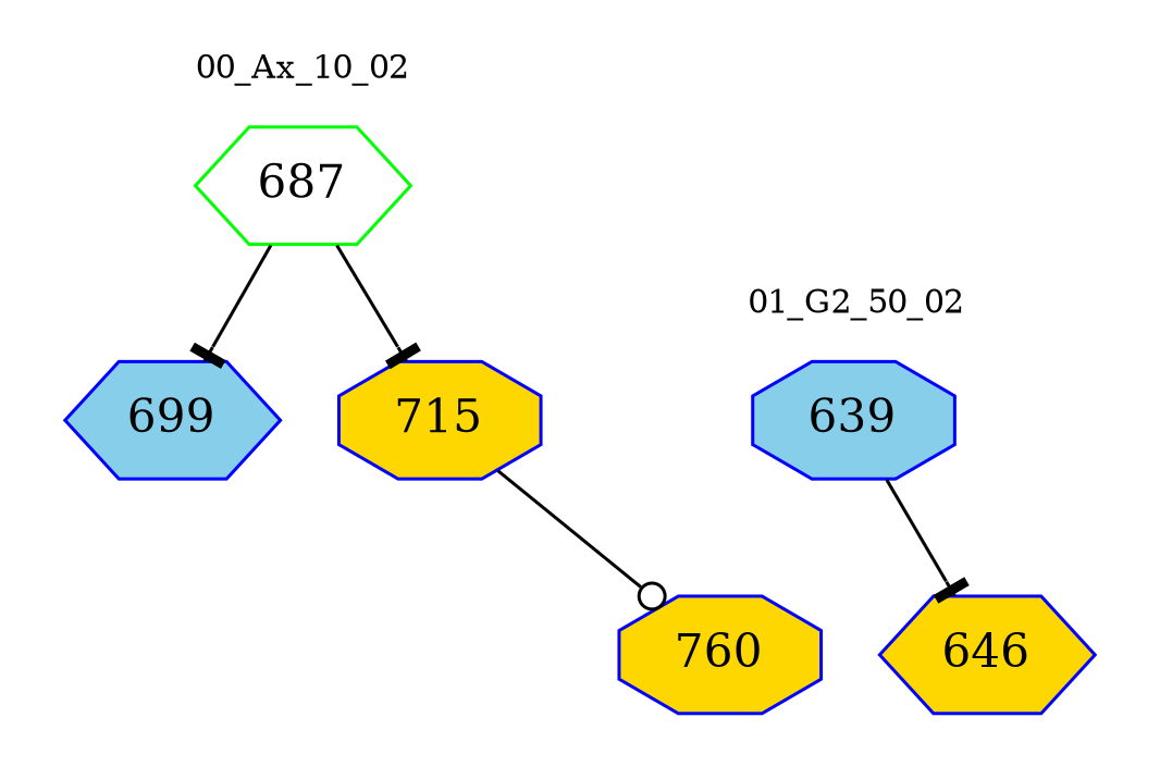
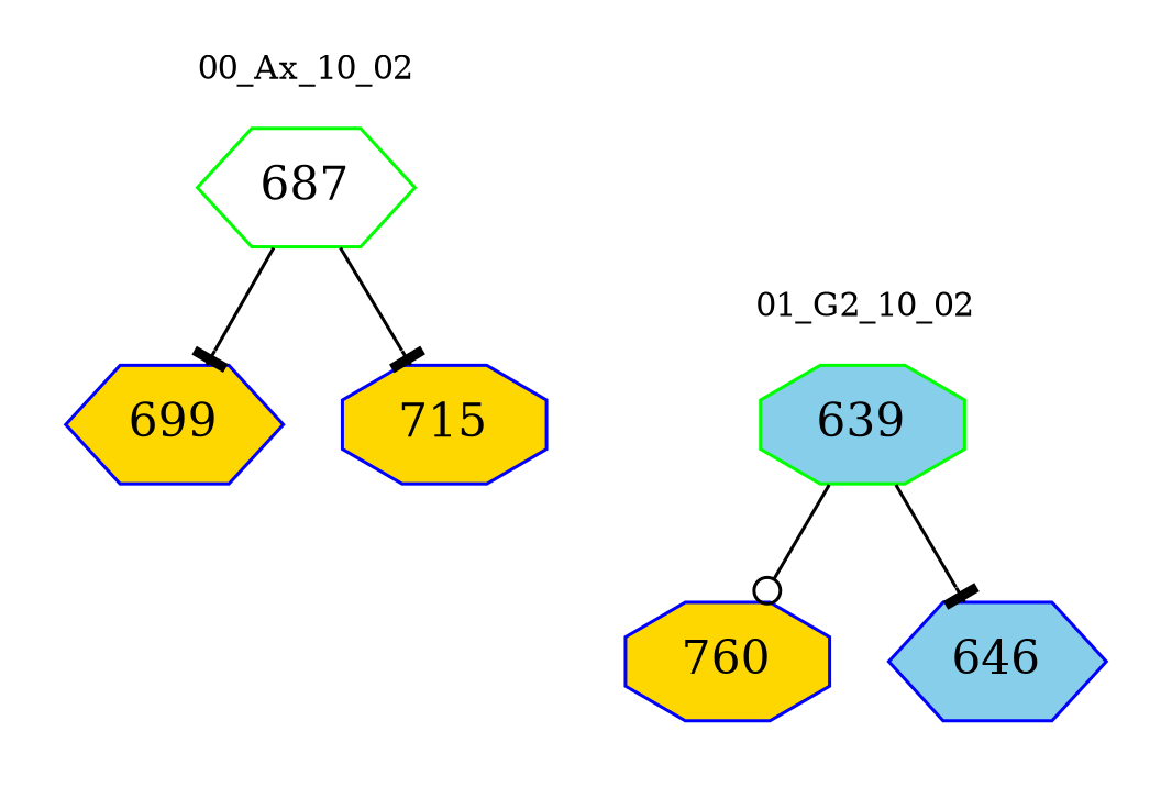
  digraph {
    node [color=blue fillcolor=skyblue shape=hexagon style=filled]
    edge [arrowhead=tee color=black]
    n1 [color=green fillcolor=white label=687]
-   n2 [label=699]
+   n2 [fillcolor=gold label=699]
    n3 [fillcolor=gold label=715 shape=octagon]
-   n4 [label=639 shape=octagon]
-   n5 [fillcolor=gold label=646]
+   n4 [color=green label=639 shape=octagon]
+   n5 [label=646]
    n6 [fillcolor=gold label=760 shape=octagon]
    subgraph cluster_1 {
      color=white
      fontsize=10
      label="00_Ax_10_02"
      n1
      n2
      n3
    }
    subgraph cluster_2 {
      color=white
      fontsize=10
-     label="01_G2_50_02"
+     label="01_G2_10_02"
      n4
      n5
      n6
    }
    n1 -> n2
    n1 -> n3
    n4 -> n5
-   n3 -> n6 [arrowhead=odot]
+   n4 -> n6 [arrowhead=odot]
  }
